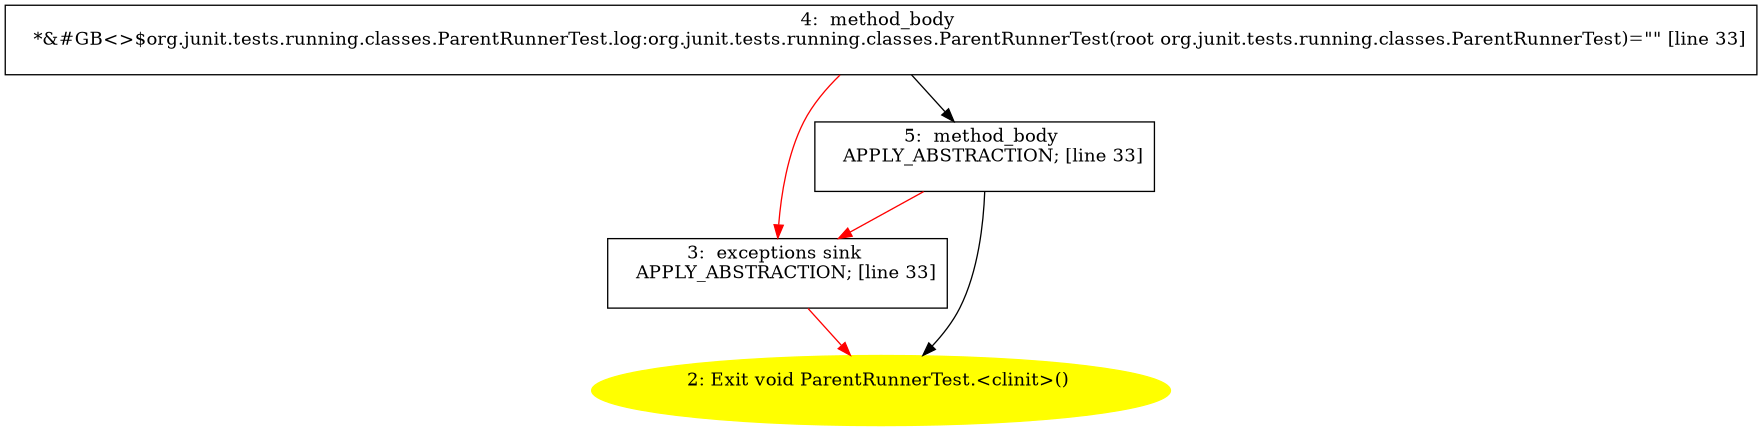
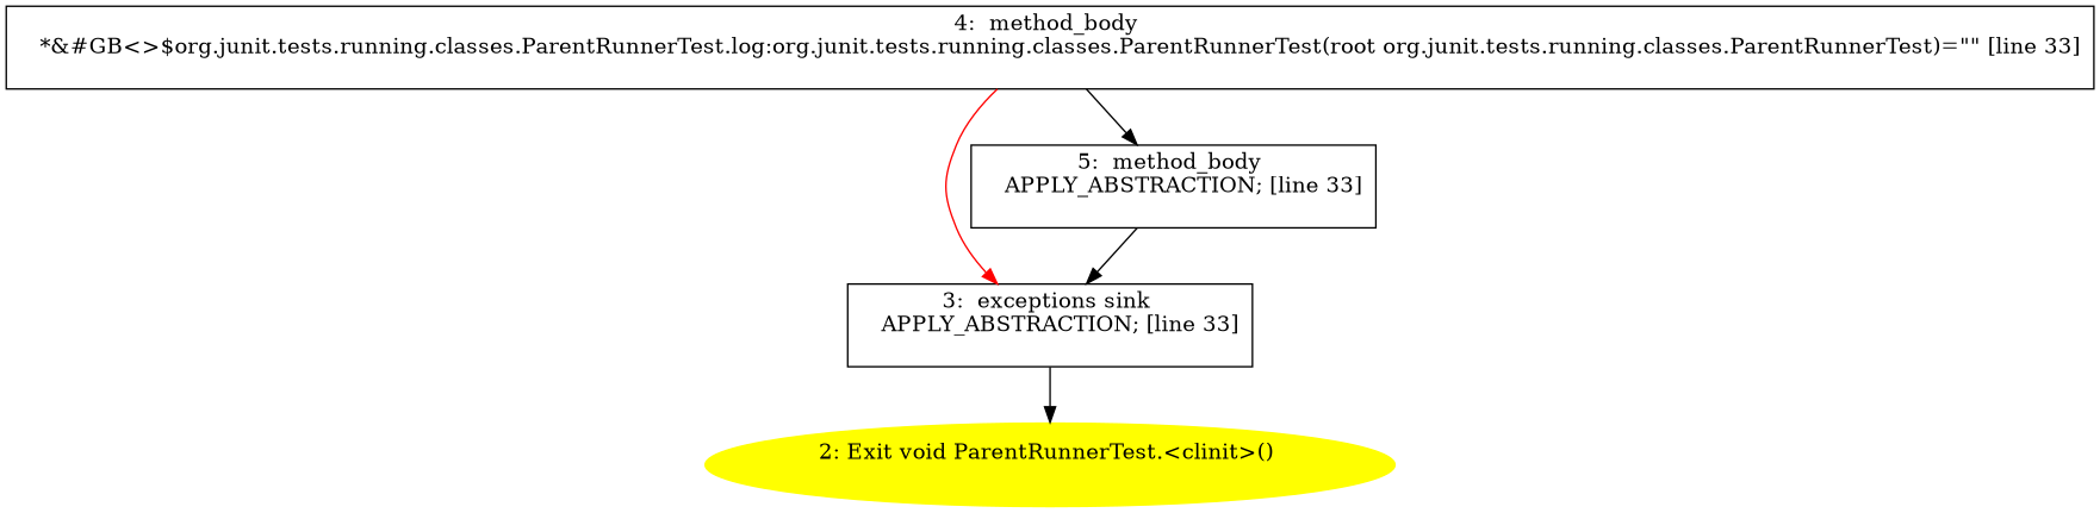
  digraph {
    node [shape=box]
    n1 [label="4:  method_body \n   *&#GB<>$org.junit.tests.running.classes.ParentRunnerTest.log:org.junit.tests.running.classes.ParentRunnerTest(root org.junit.tests.running.classes.ParentRunnerTest)=\"\" [line 33]\n "]
    n2 [label="3:  exceptions sink \n   APPLY_ABSTRACTION; [line 33]\n "]
    n3 [label="5:  method_body \n   APPLY_ABSTRACTION; [line 33]\n "]
    n4 [color=yellow label="2: Exit void ParentRunnerTest.<clinit>() \n  " style=filled shape=""]
    n1 -> n2 [color=red]
    n1 -> n3
-   n2 -> n4 [color=red]
-   n3 -> n2 [color=red]
-   n3 -> n4
+   n2 -> n4
+   n3 -> n2 [color=black]
  }
